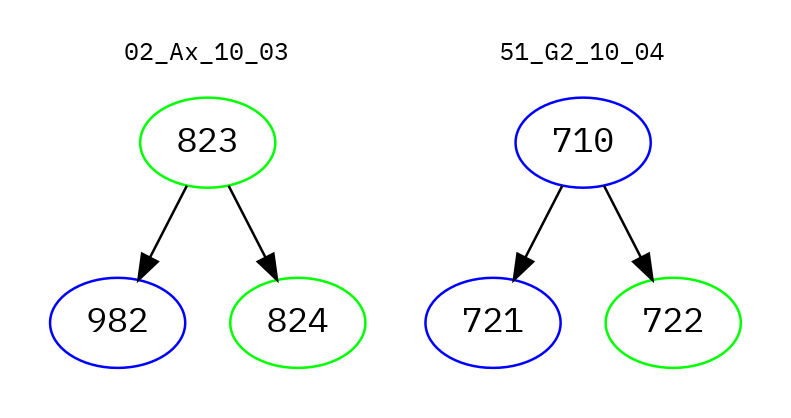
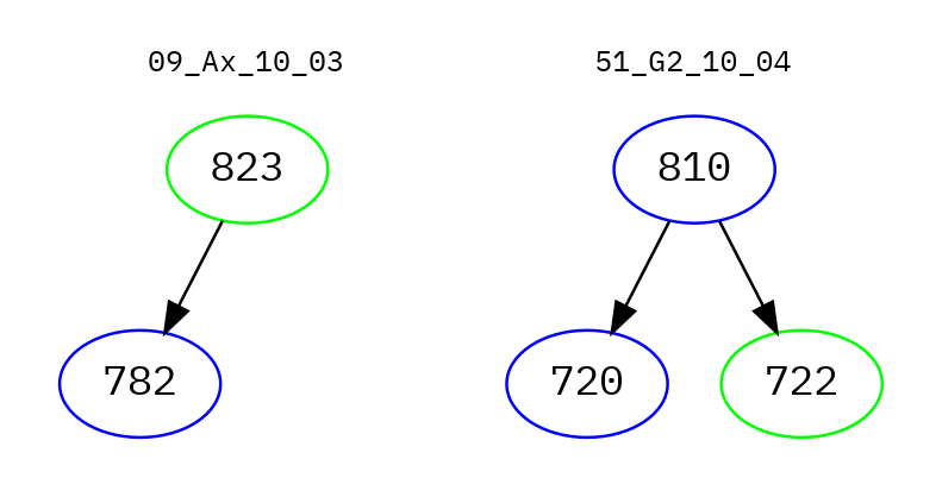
  digraph {
    fontname="IBM Plex Mono"
    node [color=green fontname="IBM Plex Mono"]
    edge [color=black fontname="IBM Plex Mono"]
    n1 [label=823]
-   n2 [color=blue label=982]
-   n3 [label=824]
-   n4 [color=blue label=710]
-   n5 [color=blue label=721]
+   n2 [color=blue label=782]
+   n4 [color=blue label=810]
+   n5 [color=blue label=720]
    n6 [label=722]
    subgraph cluster_1 {
      color=white
      fontsize=10
-     label="02_Ax_10_03"
+     label="09_Ax_10_03"
      n1
      n2
-     n3
    }
    subgraph cluster_2 {
      color=white
      fontsize=10
      label="51_G2_10_04"
      n4
      n5
      n6
    }
    n1 -> n2
-   n1 -> n3
    n4 -> n5
    n4 -> n6
  }
